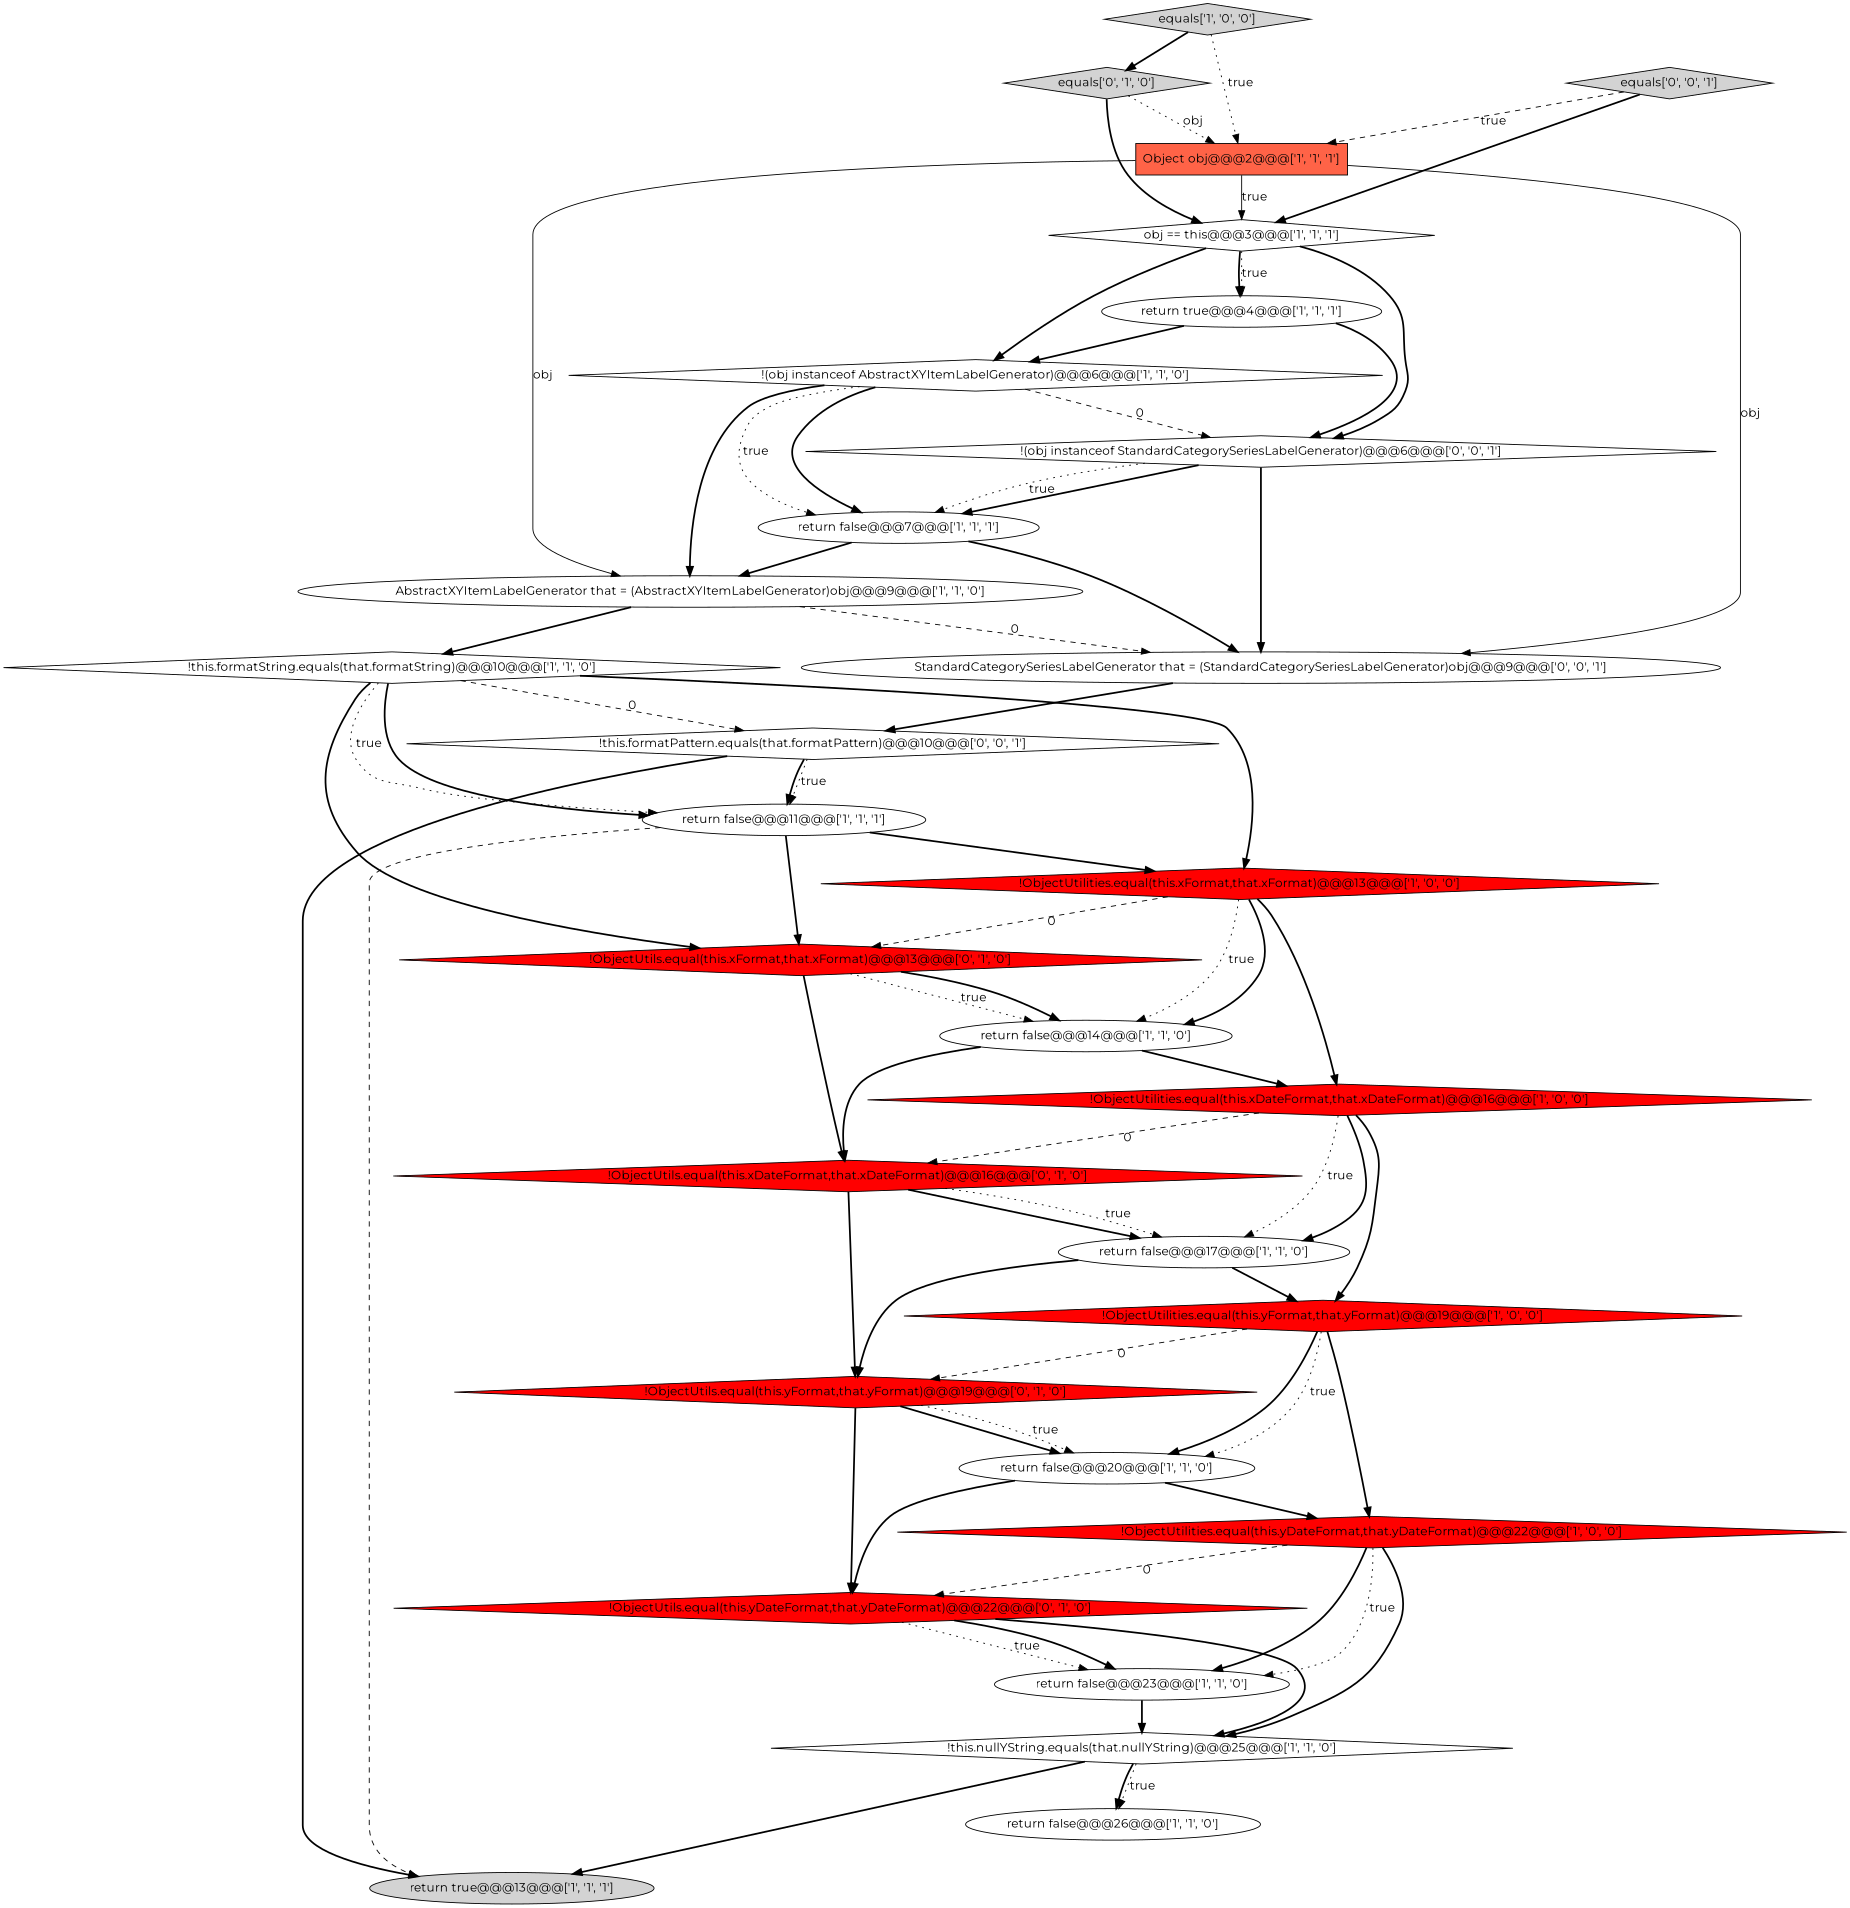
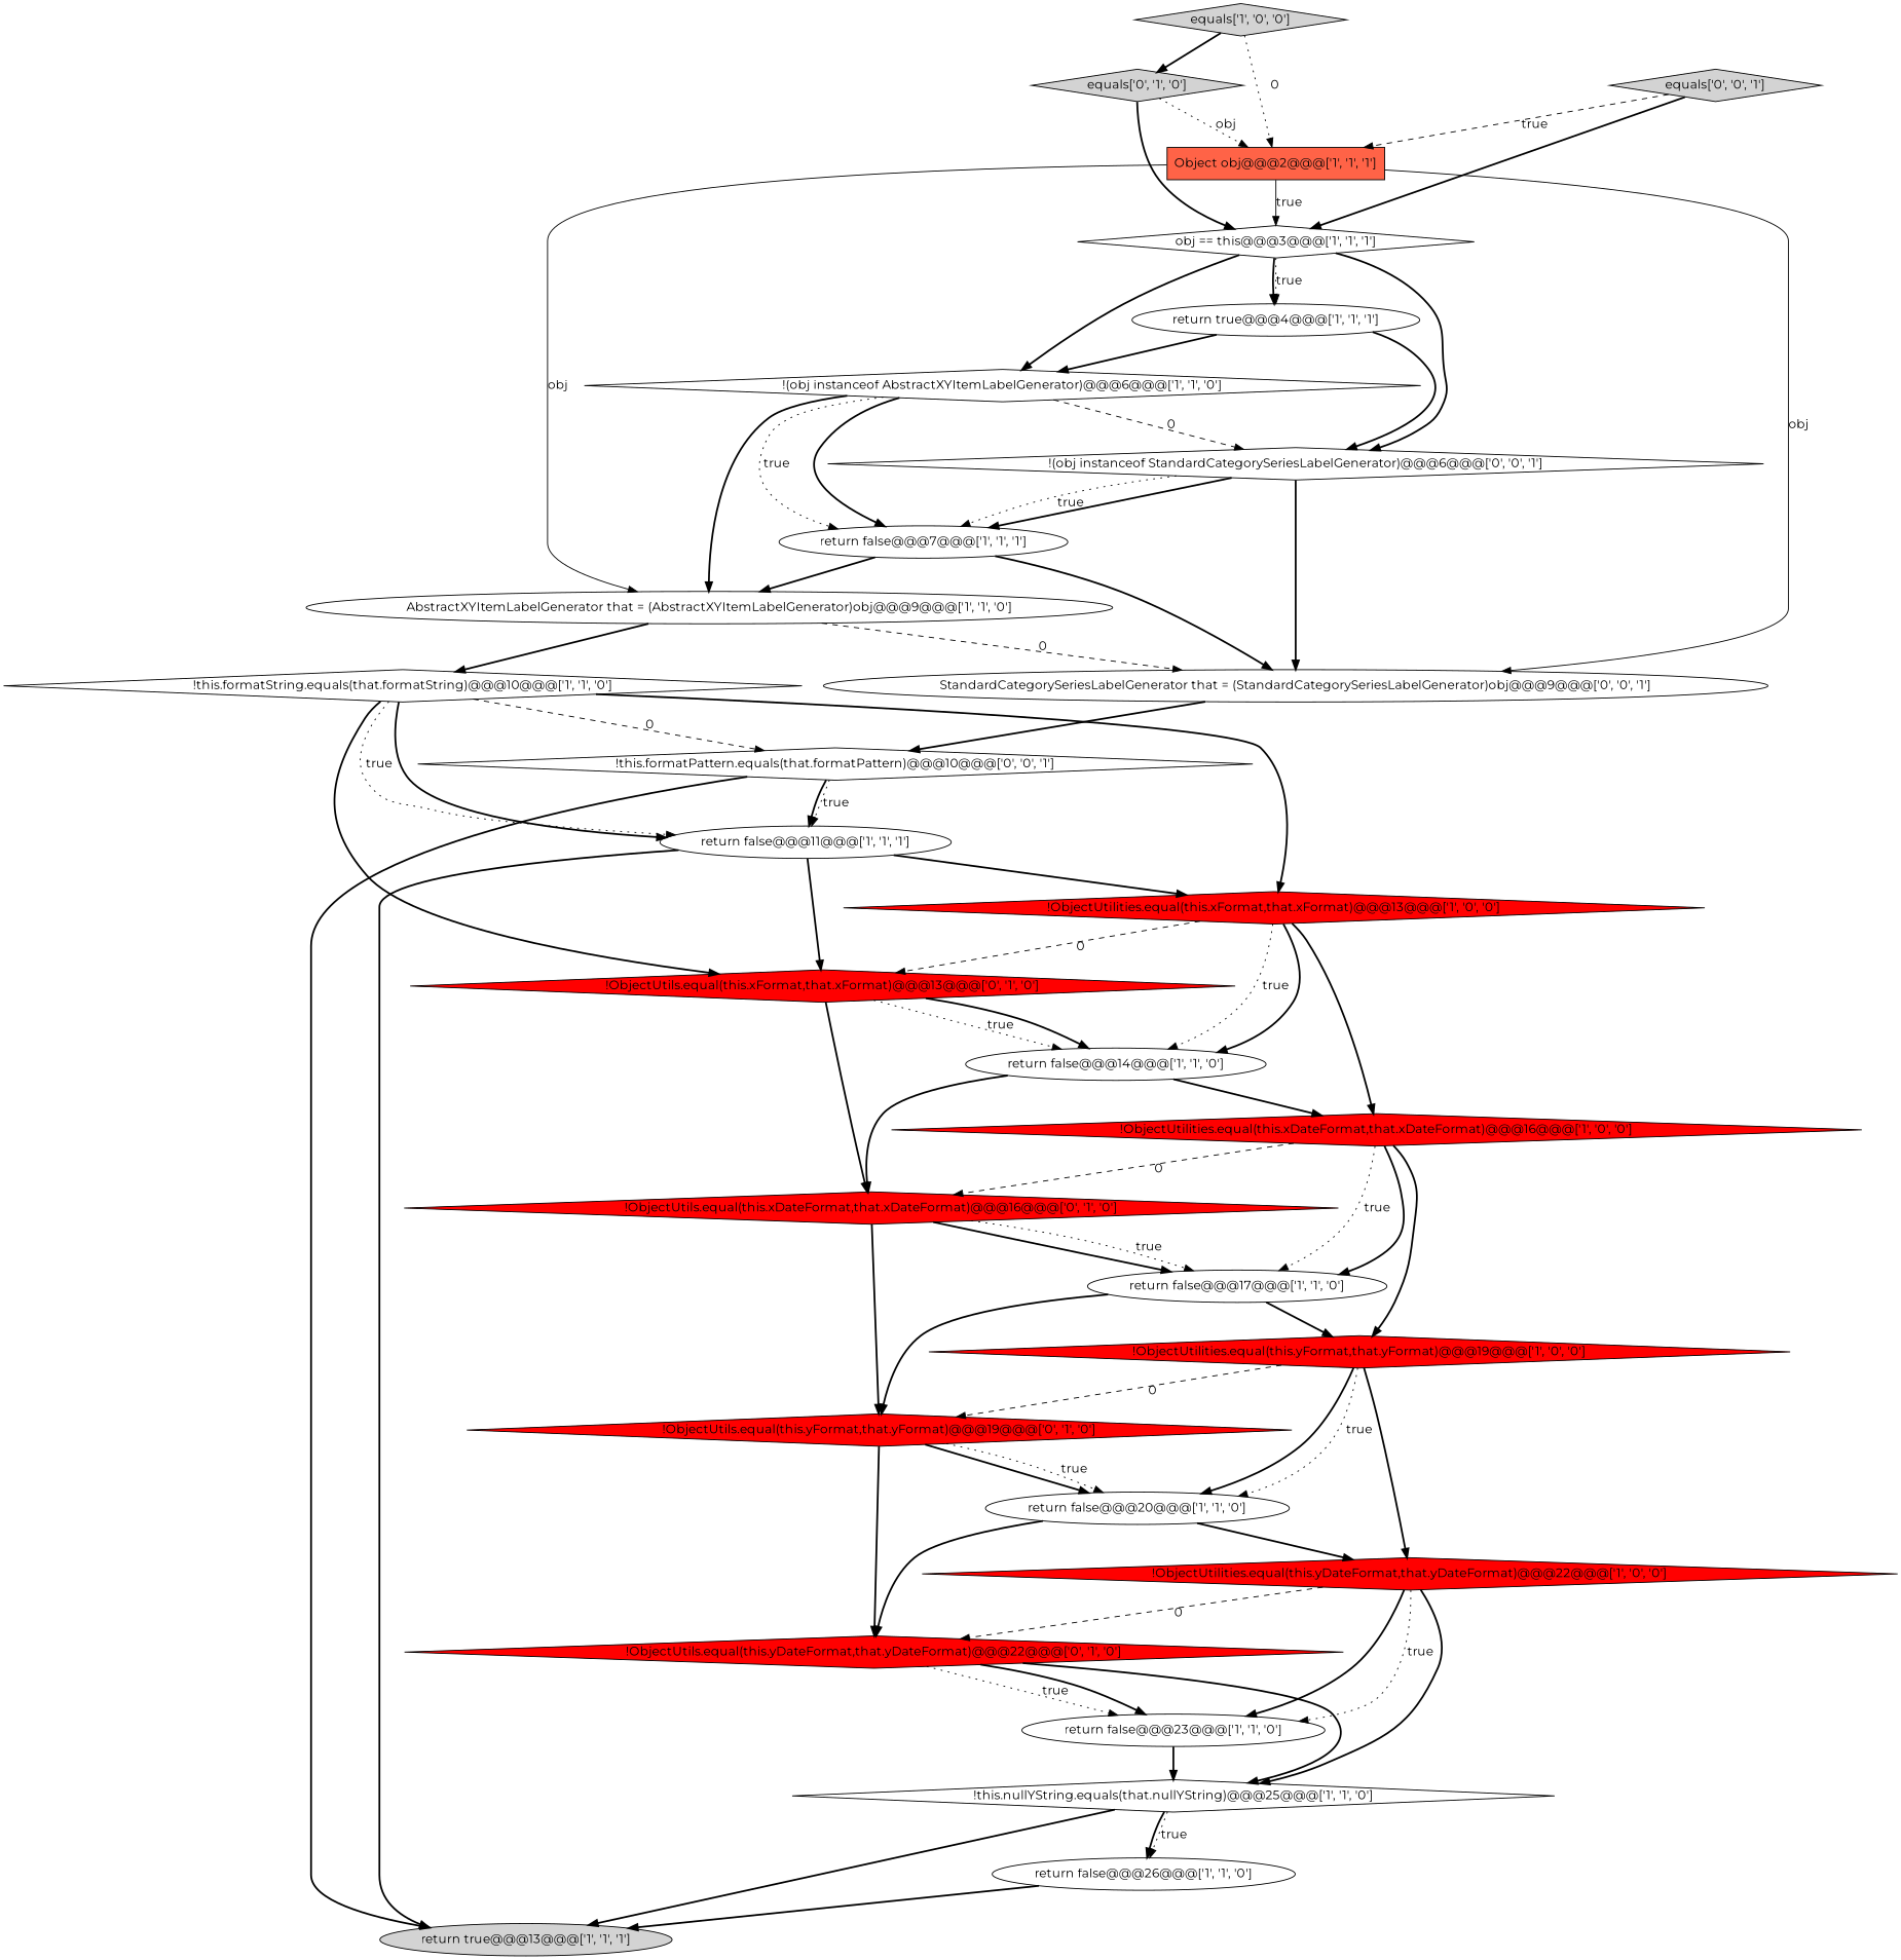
  digraph {
    fontname=Montserrat
    node [fillcolor=white fontname=Montserrat shape=diamond style=filled]
    edge [fontname=Montserrat style=bold]
    n1 [fillcolor=red label="!ObjectUtilities.equal(this.xDateFormat,that.xDateFormat)@@@16@@@['1', '0', '0']"]
    n2 [label="return false@@@17@@@['1', '1', '0']" shape=ellipse]
    n3 [fillcolor=red label="!ObjectUtils.equal(this.xDateFormat,that.xDateFormat)@@@16@@@['0', '1', '0']"]
    n4 [fillcolor=red label="!ObjectUtilities.equal(this.yFormat,that.yFormat)@@@19@@@['1', '0', '0']"]
    n5 [fillcolor=red label="!ObjectUtils.equal(this.yFormat,that.yFormat)@@@19@@@['0', '1', '0']"]
    n6 [fillcolor=red label="!ObjectUtilities.equal(this.yDateFormat,that.yDateFormat)@@@22@@@['1', '0', '0']"]
    n7 [label="return false@@@20@@@['1', '1', '0']" shape=ellipse]
    n8 [fillcolor=red label="!ObjectUtils.equal(this.yDateFormat,that.yDateFormat)@@@22@@@['0', '1', '0']"]
    n9 [fillcolor=tomato label="Object obj@@@2@@@['1', '1', '1']" shape=box]
    n10 [label="StandardCategorySeriesLabelGenerator that = (StandardCategorySeriesLabelGenerator)obj@@@9@@@['0', '0', '1']" shape=ellipse]
    n11 [label="AbstractXYItemLabelGenerator that = (AbstractXYItemLabelGenerator)obj@@@9@@@['1', '1', '0']" shape=ellipse]
    n12 [label="obj == this@@@3@@@['1', '1', '1']"]
    n13 [label="!this.formatPattern.equals(that.formatPattern)@@@10@@@['0', '0', '1']"]
    n14 [label="!this.formatString.equals(that.formatString)@@@10@@@['1', '1', '0']"]
    n15 [label="return true@@@4@@@['1', '1', '1']" shape=ellipse]
    n16 [label="!(obj instanceof AbstractXYItemLabelGenerator)@@@6@@@['1', '1', '0']"]
    n17 [label="!(obj instanceof StandardCategorySeriesLabelGenerator)@@@6@@@['0', '0', '1']"]
    n18 [fillcolor=lightgray label="return true@@@13@@@['1', '1', '1']" shape=ellipse]
    n19 [label="return false@@@11@@@['1', '1', '1']" shape=ellipse]
    n20 [fillcolor=red label="!ObjectUtilities.equal(this.xFormat,that.xFormat)@@@13@@@['1', '0', '0']"]
    n21 [fillcolor=red label="!ObjectUtils.equal(this.xFormat,that.xFormat)@@@13@@@['0', '1', '0']"]
    n22 [label="return false@@@23@@@['1', '1', '0']" shape=ellipse]
    n23 [label="!this.nullYString.equals(that.nullYString)@@@25@@@['1', '1', '0']"]
    n24 [label="return false@@@26@@@['1', '1', '0']" shape=ellipse]
    n25 [label="return false@@@14@@@['1', '1', '0']" shape=ellipse]
    n26 [label="return false@@@7@@@['1', '1', '1']" shape=ellipse]
    n27 [fillcolor=lightgray label="equals['1', '0', '0']"]
    n28 [fillcolor=lightgray label="equals['0', '1', '0']"]
    n29 [fillcolor=lightgray label="equals['0', '0', '1']"]
    n1 -> n2
    n1 -> n2 [label=true style=dotted]
    n1 -> n3 [label=0 style=dashed]
    n1 -> n4
    n2 -> n4
    n2 -> n5
    n3 -> n2 [label=true style=dotted]
    n3 -> n2
    n3 -> n5
    n4 -> n5 [label=0 style=dashed]
    n4 -> n6
    n4 -> n7
    n4 -> n7 [label=true style=dotted]
    n5 -> n7
    n5 -> n7 [label=true style=dotted]
    n5 -> n8
    n6 -> n8 [label=0 style=dashed]
    n6 -> n22 [label=true style=dotted]
    n6 -> n22
    n6 -> n23
    n7 -> n6
    n7 -> n8
    n8 -> n22 [label=true style=dotted]
    n8 -> n22
    n8 -> n23
    n9 -> n10 [label=obj style=solid]
    n9 -> n11 [label=obj style=solid]
    n9 -> n12 [label=true style=solid]
    n10 -> n13
    n11 -> n10 [label=0 style=dashed]
    n11 -> n14
    n12 -> n15 [label=true style=dotted]
    n12 -> n15
    n12 -> n16
    n12 -> n17
    n13 -> n18
    n13 -> n19 [label=true style=dotted]
    n13 -> n19
    n14 -> n13 [label=0 style=dashed]
    n14 -> n19
    n14 -> n19 [label=true style=dotted]
    n14 -> n20
    n14 -> n21
    n15 -> n16
    n15 -> n17
    n16 -> n11
    n16 -> n17 [label=0 style=dashed]
    n16 -> n26 [label=true style=dotted]
    n16 -> n26
    n17 -> n10
    n17 -> n26
    n17 -> n26 [label=true style=dotted]
-   n19 -> n18 [style=dashed]
+   n19 -> n18
    n19 -> n20
    n19 -> n21
    n20 -> n1
    n20 -> n21 [label=0 style=dashed]
    n20 -> n25 [label=true style=dotted]
    n20 -> n25
    n21 -> n3
    n21 -> n25 [label=true style=dotted]
    n21 -> n25
    n22 -> n23
    n23 -> n18
    n23 -> n24
    n23 -> n24 [label=true style=dotted]
+   n24 -> n18
    n25 -> n1
    n25 -> n3
    n26 -> n10
    n26 -> n11
-   n27 -> n9 [label=true style=dotted]
+   n27 -> n9 [label=0 style=dotted]
    n27 -> n28
    n28 -> n9 [label=obj style=dotted]
    n28 -> n12
    n29 -> n9 [label=true style=dashed]
    n29 -> n12
  }
